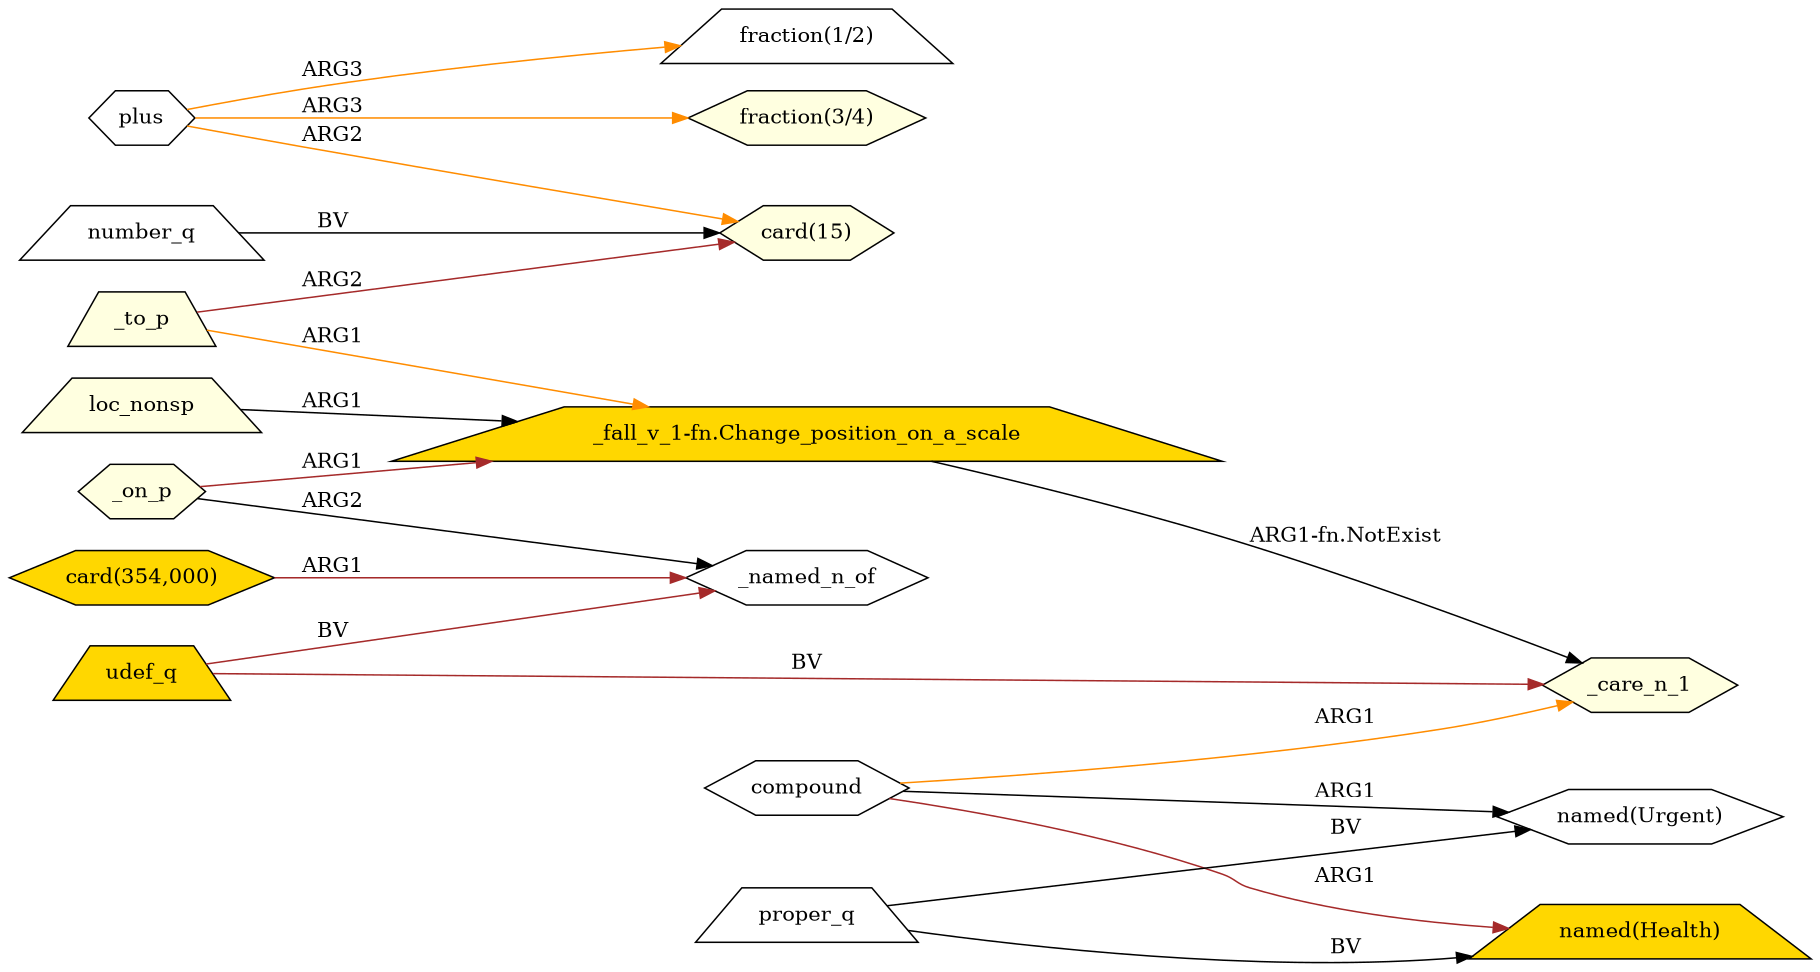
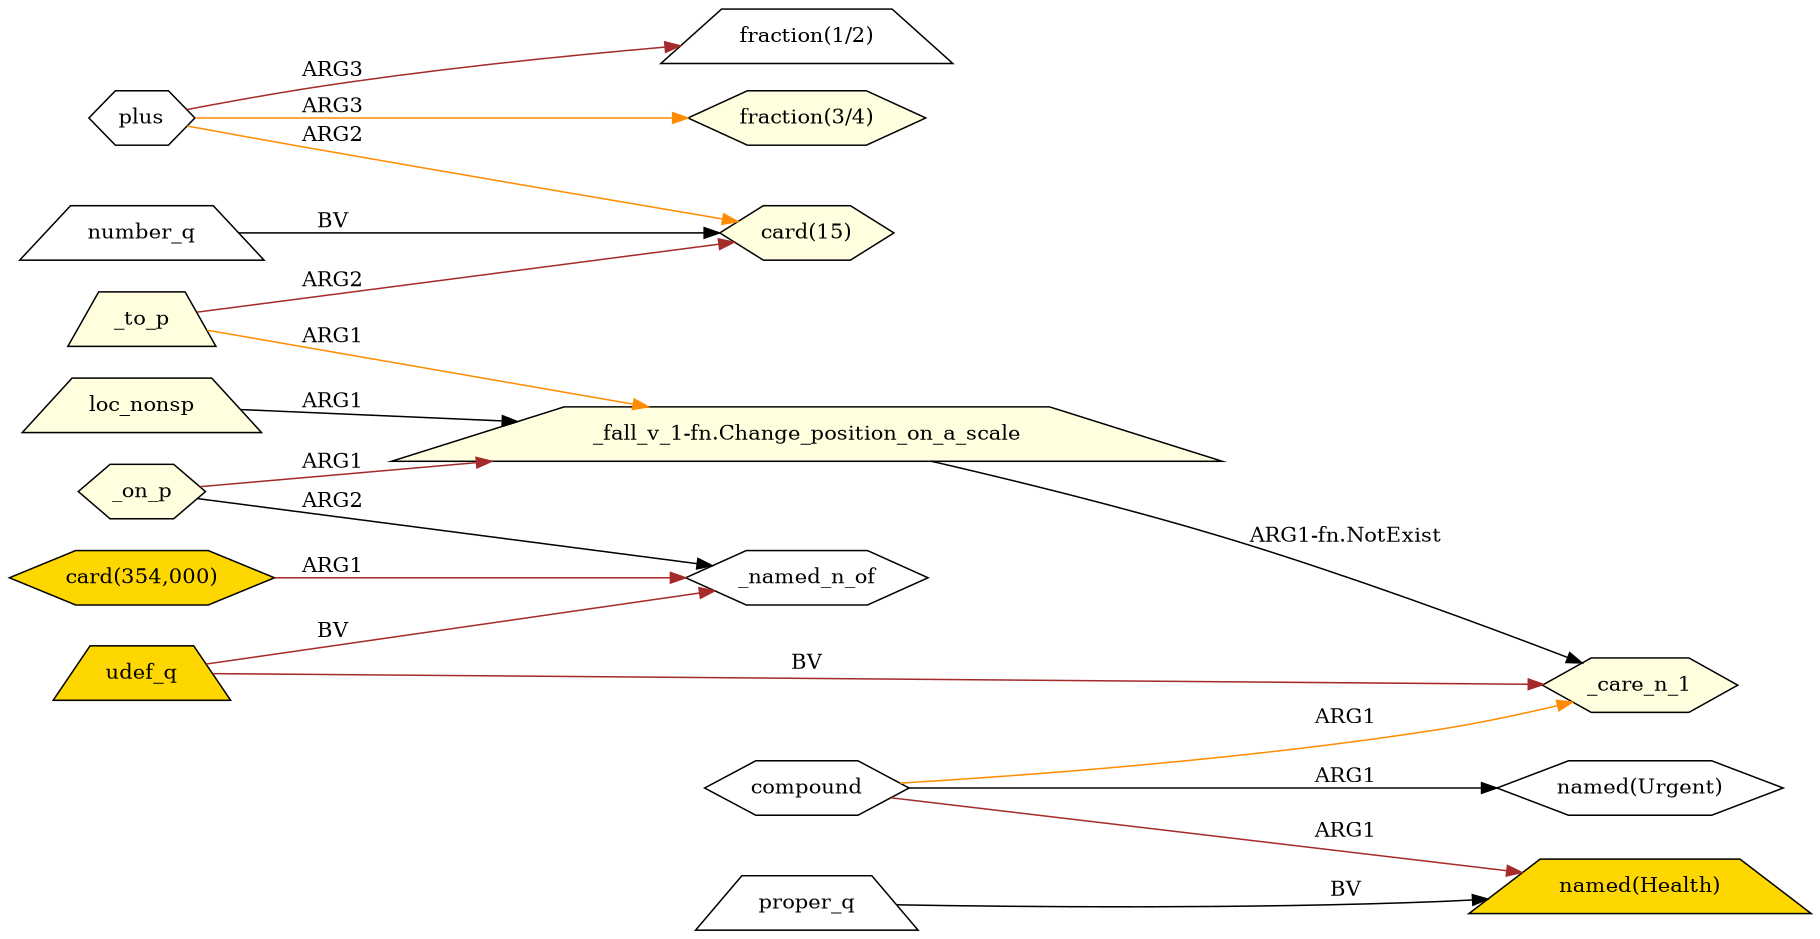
  digraph {
    rankdir=LR
    node [fillcolor=lightyellow shape=hexagon style=filled]
    edge [color=brown]
    "card(15)"
    plus [fillcolor=white]
    "fraction(1/2)" [fillcolor=white shape=trapezium]
    "fraction(3/4)"
    _on_p
    n6 [fillcolor=white label=_named_n_of]
-   "_fall_v_1-fn.Change_position_on_a_scale" [fillcolor=gold shape=trapezium]
+   "_fall_v_1-fn.Change_position_on_a_scale" [shape=trapezium]
    _care_n_1
    "card(354,000)" [fillcolor=gold]
    "named(Health)" [fillcolor=gold shape=trapezium]
    loc_nonsp [shape=trapezium]
    compound [fillcolor=white]
    "named(Urgent)" [fillcolor=white]
    udef_q [fillcolor=gold shape=trapezium]
    proper_q [fillcolor=white shape=trapezium]
    _to_p [shape=trapezium]
    number_q [fillcolor=white shape=trapezium]
    plus -> "card(15)" [color=darkorange label=ARG2]
-   plus -> "fraction(1/2)" [color=darkorange label=ARG3]
+   plus -> "fraction(1/2)" [label=ARG3]
    plus -> "fraction(3/4)" [color=darkorange label=ARG3]
    _on_p -> n6 [color=black label=ARG2]
    _on_p -> "_fall_v_1-fn.Change_position_on_a_scale" [label=ARG1]
    "_fall_v_1-fn.Change_position_on_a_scale" -> _care_n_1 [color=black label="ARG1-fn.NotExist"]
    "card(354,000)" -> n6 [label=ARG1]
    loc_nonsp -> "_fall_v_1-fn.Change_position_on_a_scale" [color=black label=ARG1]
    compound -> _care_n_1 [color=darkorange label=ARG1]
    compound -> "named(Health)" [label=ARG1]
    compound -> "named(Urgent)" [color=black label=ARG1]
    udef_q -> n6 [label=BV]
    udef_q -> _care_n_1 [label=BV]
    proper_q -> "named(Health)" [color=black label=BV]
-   proper_q -> "named(Urgent)" [color=black label=BV]
    _to_p -> "card(15)" [label=ARG2]
    _to_p -> "_fall_v_1-fn.Change_position_on_a_scale" [color=darkorange label=ARG1]
    number_q -> "card(15)" [color=black label=BV]
  }
